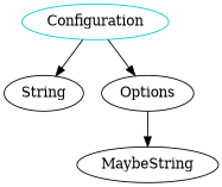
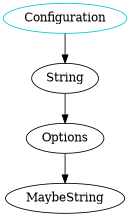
  digraph {
    n1 [color=cyan3 label=Configuration shape=oval]
    String
    Options
    MaybeString
    n1 -> String
-   n1 -> Options
+   String -> Options
    Options -> MaybeString
  }
